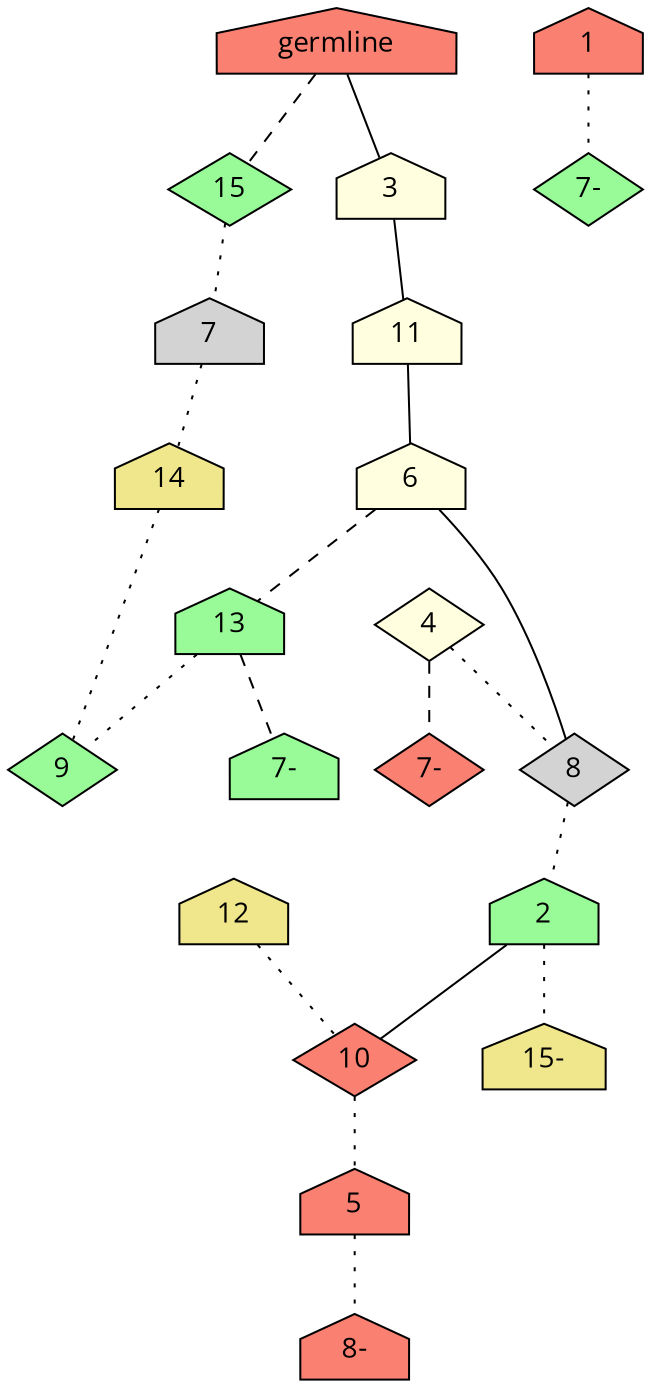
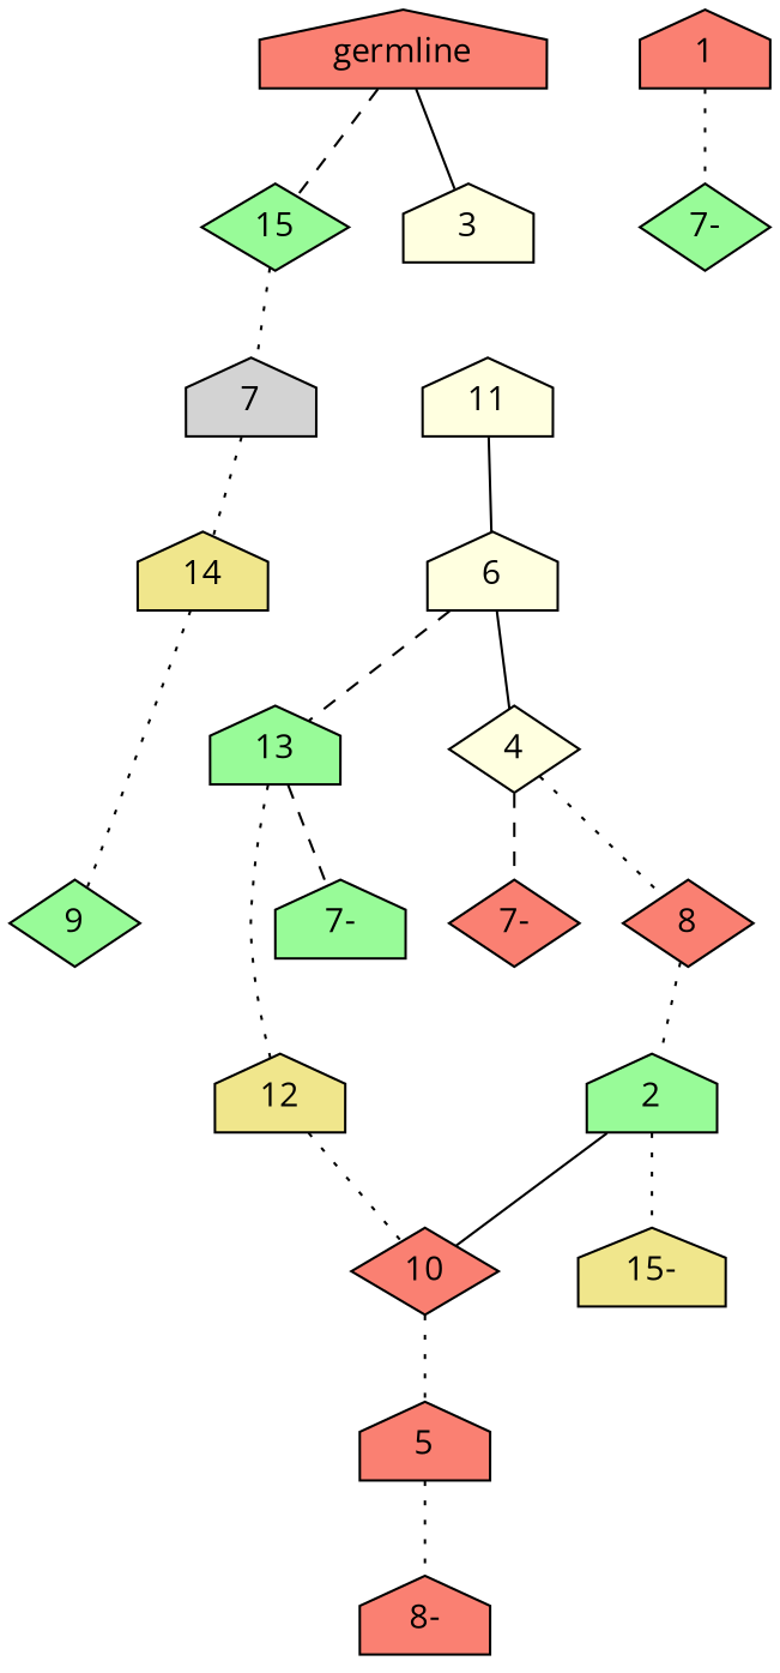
  graph {
    fontname="Open Sans"
    node [fillcolor=salmon fontname="Open Sans" shape=house style=filled]
    edge [fontname="Open Sans" style=dotted]
    n1 [label=germline]
    n2 [fillcolor=palegreen label=15 shape=diamond]
    n3 [fillcolor=lightyellow label=3]
    n4 [fillcolor=lightgrey label=7]
    n5 [fillcolor=lightyellow label=11]
    n6 [fillcolor=khaki label=14]
    n7 [fillcolor=palegreen label=9 shape=diamond]
    n8 [fillcolor=lightyellow label=6]
    n9 [fillcolor=palegreen label=13]
    n10 [fillcolor=lightyellow label=4 shape=diamond]
    n11 [fillcolor=khaki label=12]
    n12 [fillcolor=palegreen label="7-"]
    n13 [label="7-" shape=diamond]
-   n14 [fillcolor=lightgrey label=8 shape=diamond]
+   n14 [label=8 shape=diamond]
    n15 [label=10 shape=diamond]
    n16 [label=1]
    n17 [fillcolor=palegreen label="7-" shape=diamond]
    n18 [fillcolor=palegreen label=2]
    n19 [fillcolor=khaki label="15-"]
    n20 [label=5]
    n21 [label="8-"]
    n1 -- n2 [style=dashed]
    n1 -- n3 [style=solid]
    n2 -- n4
-   n3 -- n5 [style=solid]
    n4 -- n6
    n5 -- n8 [style=solid]
    n6 -- n7
    n8 -- n9 [style=dashed]
-   n8 -- n14 [style=solid]
-   n9 -- n7
+   n8 -- n10 [style=solid]
+   n9 -- n11
    n9 -- n12 [style=dashed]
    n10 -- n13 [style=dashed]
    n10 -- n14
    n11 -- n15
    n14 -- n18
    n15 -- n20
    n16 -- n17
    n18 -- n15 [style=solid]
    n18 -- n19
    n20 -- n21
  }
